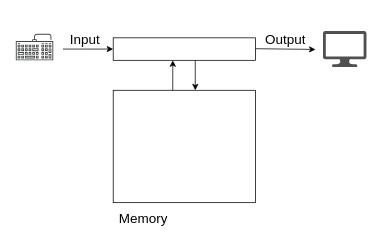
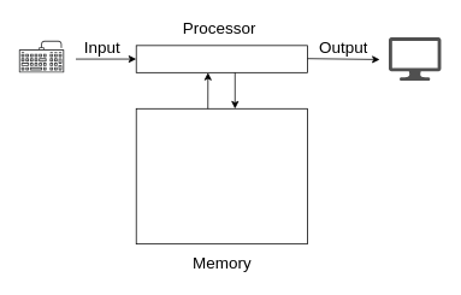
  <mxCell id="0" />
  <mxCell id="1" parent="0" />
  <mxCell id="2" value="&lt;span style=&quot;font-size: 18px;&quot;&gt;Input&lt;/span&gt;" style="text;html=1;strokeColor=none;fillColor=none;align=center;verticalAlign=middle;whiteSpace=wrap;overflow=hidden;" parent="1" vertex="1"><mxGeometry x="70" y="41" width="85" height="24.5" as="geometry" /></mxCell>
  <mxCell id="3" value="&lt;span style=&quot;font-size: 18px;&quot;&gt;Output&lt;/span&gt;" style="text;html=1;strokeColor=none;fillColor=none;align=center;verticalAlign=middle;whiteSpace=wrap;overflow=hidden;" parent="1" vertex="1"><mxGeometry x="340" y="41" width="80" height="24.5" as="geometry" /></mxCell>
  <mxCell id="4" value="" style="rounded=0;whiteSpace=wrap;html=1;" parent="1" vertex="1"><mxGeometry x="150" y="50" width="190" height="30" as="geometry" /></mxCell>
  <mxCell id="5" value="" style="rounded=0;whiteSpace=wrap;html=1;" parent="1" vertex="1"><mxGeometry x="150" y="120" width="190" height="150" as="geometry" /></mxCell>
  <mxCell id="6" value="" style="endArrow=classic;html=1;rounded=0;entryX=0;entryY=0.5;entryDx=0;entryDy=0;exitX=0.153;exitY=0.98;exitDx=0;exitDy=0;exitPerimeter=0;" parent="1" source="2" target="4" edge="1"><mxGeometry width="50" height="50" relative="1" as="geometry"><mxPoint x="90" y="65" as="sourcePoint" /><mxPoint x="320" y="620" as="targetPoint" /></mxGeometry></mxCell>
  <mxCell id="7" value="" style="endArrow=classic;html=1;rounded=0;entryX=1;entryY=1;entryDx=0;entryDy=0;" parent="1" target="3" edge="1"><mxGeometry width="50" height="50" relative="1" as="geometry"><mxPoint x="340" y="64.5" as="sourcePoint" /><mxPoint x="400" y="64.5" as="targetPoint" /></mxGeometry></mxCell>
  <mxCell id="8" value="" style="endArrow=classic;html=1;rounded=0;exitX=0.368;exitY=0;exitDx=0;exitDy=0;exitPerimeter=0;" parent="1" edge="1"><mxGeometry width="50" height="50" relative="1" as="geometry"><mxPoint x="229.46" y="120" as="sourcePoint" /><mxPoint x="229.54" y="80" as="targetPoint" /></mxGeometry></mxCell>
  <mxCell id="9" value="" style="endArrow=classic;html=1;rounded=0;" parent="1" edge="1"><mxGeometry width="50" height="50" relative="1" as="geometry"><mxPoint x="259.54" y="80" as="sourcePoint" /><mxPoint x="259.54" y="120" as="targetPoint" /></mxGeometry></mxCell>
  <mxCell id="10" value="" style="sketch=0;pointerEvents=1;shadow=0;dashed=0;html=1;strokeColor=none;fillColor=#434445;aspect=fixed;labelPosition=center;verticalLabelPosition=bottom;verticalAlign=top;align=center;outlineConnect=0;shape=mxgraph.vvd.keyboard;" parent="1" vertex="1"><mxGeometry x="20" y="44.5" width="50" height="35.5" as="geometry" /></mxCell>
  <mxCell id="11" value="" style="sketch=0;pointerEvents=1;shadow=0;dashed=0;html=1;strokeColor=none;fillColor=#505050;labelPosition=center;verticalLabelPosition=bottom;verticalAlign=top;outlineConnect=0;align=center;shape=mxgraph.office.devices.lcd_monitor;" parent="1" vertex="1"><mxGeometry x="430" y="41" width="58" height="48" as="geometry" /></mxCell>
- <mxCell id="13" value="&lt;span style=&quot;font-size: 18px;&quot;&gt;Memory&lt;/span&gt;" style="text;html=1;strokeColor=none;fillColor=none;align=center;verticalAlign=middle;whiteSpace=wrap;overflow=hidden;" parent="1" vertex="1"><mxGeometry x="147.5" y="280" width="85" height="24.5" as="geometry" /></mxCell>
+ <mxCell id="12" value="&lt;font style=&quot;font-size: 18px;&quot;&gt;Processor&lt;/font&gt;" style="text;html=1;strokeColor=none;fillColor=none;align=center;verticalAlign=middle;whiteSpace=wrap;overflow=hidden;" parent="1" vertex="1"><mxGeometry x="200" y="20" width="85" height="24.5" as="geometry" /></mxCell>
+ <mxCell id="13" value="&lt;span style=&quot;font-size: 18px;&quot;&gt;Memory&lt;/span&gt;" style="text;html=1;strokeColor=none;fillColor=none;align=center;verticalAlign=middle;whiteSpace=wrap;overflow=hidden;" parent="1" vertex="1"><mxGeometry x="202.5" y="280" width="85" height="24.5" as="geometry" /></mxCell>
